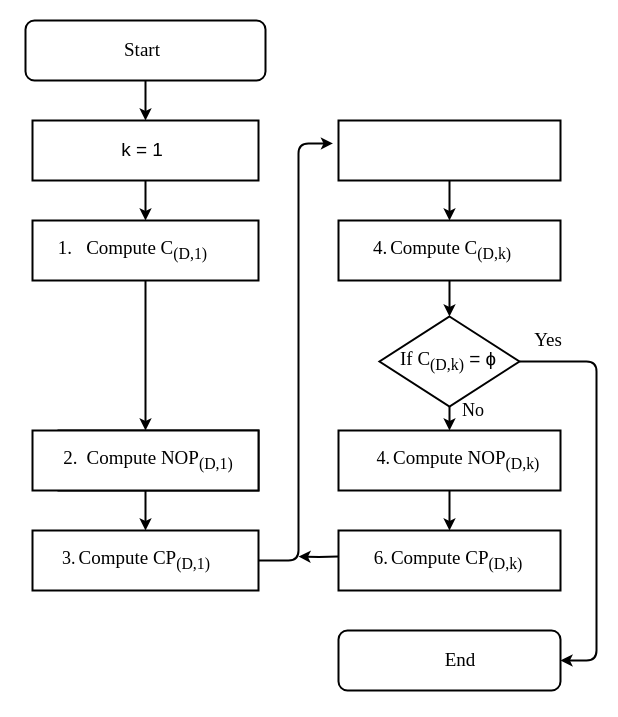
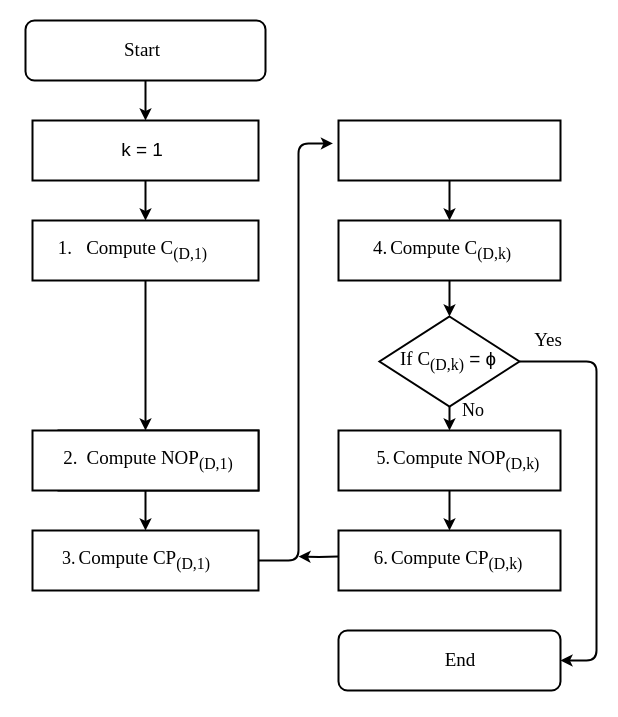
  <mxCell id="0" value="" />
  <mxCell id="1" parent="0" />
  <mxCell id="2" value="" style="edgeStyle=orthogonalEdgeStyle;rounded=0;orthogonalLoop=1;jettySize=auto;html=1;strokeWidth=2;" parent="1" source="3" target="5" edge="1"><mxGeometry relative="1" as="geometry" /></mxCell>
  <mxCell id="3" value="" style="rounded=1;whiteSpace=wrap;html=1;strokeWidth=2;" parent="1" vertex="1"><mxGeometry x="25" y="20" width="240" height="60" as="geometry" /></mxCell>
  <mxCell id="4" value="" style="edgeStyle=orthogonalEdgeStyle;rounded=0;orthogonalLoop=1;jettySize=auto;html=1;strokeWidth=2;" parent="1" source="5" target="18" edge="1"><mxGeometry relative="1" as="geometry" /></mxCell>
  <mxCell id="5" value="" style="rounded=0;whiteSpace=wrap;html=1;strokeWidth=2;" parent="1" vertex="1"><mxGeometry x="32" y="120" width="226" height="60" as="geometry" /></mxCell>
  <mxCell id="6" value="" style="edgeStyle=orthogonalEdgeStyle;rounded=0;orthogonalLoop=1;jettySize=auto;html=1;strokeWidth=2;" parent="1" source="7" target="9" edge="1"><mxGeometry relative="1" as="geometry" /></mxCell>
  <mxCell id="7" value="" style="rounded=0;whiteSpace=wrap;html=1;fontSize=12;strokeWidth=2;" parent="1" vertex="1"><mxGeometry x="338" y="120" width="222" height="60" as="geometry" /></mxCell>
  <mxCell id="8" value="" style="edgeStyle=orthogonalEdgeStyle;rounded=0;orthogonalLoop=1;jettySize=auto;html=1;strokeWidth=2;" parent="1" source="9" target="11" edge="1"><mxGeometry relative="1" as="geometry" /></mxCell>
  <mxCell id="9" value="" style="rounded=0;whiteSpace=wrap;html=1;strokeWidth=2;" parent="1" vertex="1"><mxGeometry x="338" y="220" width="222" height="60" as="geometry" /></mxCell>
  <mxCell id="10" value="" style="edgeStyle=orthogonalEdgeStyle;rounded=0;orthogonalLoop=1;jettySize=auto;html=1;strokeWidth=2;" parent="1" source="11" target="13" edge="1"><mxGeometry relative="1" as="geometry" /></mxCell>
  <mxCell id="11" value="" style="rhombus;whiteSpace=wrap;html=1;strokeWidth=2;" parent="1" vertex="1"><mxGeometry x="379" y="316" width="140" height="90" as="geometry" /></mxCell>
  <mxCell id="12" value="" style="edgeStyle=orthogonalEdgeStyle;rounded=0;orthogonalLoop=1;jettySize=auto;html=1;strokeWidth=2;" parent="1" source="13" target="15" edge="1"><mxGeometry relative="1" as="geometry" /></mxCell>
  <mxCell id="13" value="" style="rounded=0;whiteSpace=wrap;html=1;strokeWidth=2;" parent="1" vertex="1"><mxGeometry x="338" y="430" width="222" height="60" as="geometry" /></mxCell>
  <mxCell id="14" value="" style="edgeStyle=orthogonalEdgeStyle;rounded=0;orthogonalLoop=1;jettySize=auto;html=1;strokeWidth=2;" parent="1" edge="1"><mxGeometry relative="1" as="geometry"><mxPoint x="338" y="556" as="sourcePoint" /><mxPoint x="298" y="556" as="targetPoint" /></mxGeometry></mxCell>
  <mxCell id="15" value="" style="rounded=0;whiteSpace=wrap;html=1;strokeWidth=2;" parent="1" vertex="1"><mxGeometry x="338" y="530" width="222" height="60" as="geometry" /></mxCell>
  <mxCell id="16" value="" style="rounded=1;whiteSpace=wrap;html=1;strokeWidth=2;" parent="1" vertex="1"><mxGeometry x="338" y="630" width="222" height="60" as="geometry" /></mxCell>
  <mxCell id="17" value="" style="edgeStyle=orthogonalEdgeStyle;rounded=0;orthogonalLoop=1;jettySize=auto;html=1;strokeWidth=2;" parent="1" source="18" target="22" edge="1"><mxGeometry relative="1" as="geometry" /></mxCell>
  <mxCell id="18" value="" style="rounded=0;whiteSpace=wrap;html=1;strokeWidth=2;" parent="1" vertex="1"><mxGeometry x="32" y="220" width="226" height="60" as="geometry" /></mxCell>
  <mxCell id="19" value="" style="rounded=0;whiteSpace=wrap;html=1;strokeWidth=2;" parent="1" vertex="1"><mxGeometry x="58" y="430" width="200" height="60" as="geometry" /></mxCell>
  <mxCell id="20" value="" style="rounded=0;whiteSpace=wrap;html=1;strokeWidth=2;" parent="1" vertex="1"><mxGeometry x="32" y="530" width="226" height="60" as="geometry" /></mxCell>
  <mxCell id="21" value="" style="edgeStyle=orthogonalEdgeStyle;rounded=0;orthogonalLoop=1;jettySize=auto;html=1;strokeWidth=2;" parent="1" source="22" target="20" edge="1"><mxGeometry relative="1" as="geometry" /></mxCell>
  <mxCell id="22" value="" style="rounded=0;whiteSpace=wrap;html=1;strokeWidth=2;" parent="1" vertex="1"><mxGeometry x="32" y="430" width="226" height="60" as="geometry" /></mxCell>
  <mxCell id="23" value="" style="endArrow=classic;html=1;exitX=1;exitY=0.5;exitDx=0;exitDy=0;entryX=-0.025;entryY=0.383;entryDx=0;entryDy=0;entryPerimeter=0;strokeWidth=2;" parent="1" source="20" target="7" edge="1"><mxGeometry width="50" height="50" relative="1" as="geometry"><mxPoint x="498" y="420" as="sourcePoint" /><mxPoint x="328" y="80" as="targetPoint" /><Array as="points"><mxPoint x="298" y="560" /><mxPoint x="298" y="143" /></Array></mxGeometry></mxCell>
  <mxCell id="24" value="" style="endArrow=classic;html=1;exitX=1;exitY=0.5;exitDx=0;exitDy=0;entryX=1;entryY=0.5;entryDx=0;entryDy=0;strokeWidth=2;" parent="1" source="11" target="16" edge="1"><mxGeometry width="50" height="50" relative="1" as="geometry"><mxPoint x="498" y="420" as="sourcePoint" /><mxPoint x="608" y="700" as="targetPoint" /><Array as="points"><mxPoint x="596" y="361" /><mxPoint x="596" y="660" /></Array></mxGeometry></mxCell>
  <mxCell id="25" value="&lt;h6&gt;&lt;font style=&quot;font-size: 19px&quot;&gt;&lt;span style=&quot;font-weight: normal&quot;&gt;Start&lt;/span&gt;&lt;/font&gt;&lt;/h6&gt;" style="text;html=1;strokeColor=none;fillColor=none;align=center;verticalAlign=middle;whiteSpace=wrap;rounded=0;fontFamily=Verdana;strokeWidth=2;" parent="1" vertex="1"><mxGeometry x="122" y="40" width="40" height="20" as="geometry" /></mxCell>
  <mxCell id="26" value="&lt;font style=&quot;font-size: 19px&quot; face=&quot;Helvetica&quot;&gt;k = 1&lt;/font&gt;" style="text;html=1;strokeColor=none;fillColor=none;align=center;verticalAlign=middle;whiteSpace=wrap;rounded=0;fontFamily=Verdana;fontSize=12;strokeWidth=2;" parent="1" vertex="1"><mxGeometry x="107" y="140" width="70" height="20" as="geometry" /></mxCell>
  <mxCell id="27" value="&lt;font style=&quot;font-size: 19px&quot;&gt;&amp;nbsp;1.&amp;nbsp;&amp;nbsp; Compute C&lt;sub&gt;(D,1)&lt;/sub&gt;&lt;/font&gt;" style="text;html=1;strokeColor=none;fillColor=none;align=center;verticalAlign=middle;whiteSpace=wrap;rounded=0;fontFamily=Verdana;fontSize=12;strokeWidth=2;" parent="1" vertex="1"><mxGeometry x="20" y="240" width="220" height="20" as="geometry" /></mxCell>
  <mxCell id="28" value="&lt;font style=&quot;font-size: 19px&quot;&gt;2.&lt;/font&gt; &amp;nbsp; &lt;font style=&quot;font-size: 19px&quot;&gt;Compute NOP&lt;sub&gt;(D,1)&lt;/sub&gt;&lt;/font&gt;" style="text;html=1;strokeColor=none;fillColor=none;align=center;verticalAlign=middle;whiteSpace=wrap;rounded=0;fontFamily=Verdana;fontSize=12;strokeWidth=2;" parent="1" vertex="1"><mxGeometry x="38" y="450" width="220" height="20" as="geometry" /></mxCell>
  <mxCell id="29" value="&lt;font style=&quot;font-size: 18px&quot;&gt;3.&lt;/font&gt; &lt;font style=&quot;font-size: 19px&quot;&gt;Compute CP&lt;sub&gt;(D,1)&lt;/sub&gt;&lt;/font&gt;" style="text;html=1;strokeColor=none;fillColor=none;align=center;verticalAlign=middle;whiteSpace=wrap;rounded=0;fontFamily=Verdana;fontSize=12;strokeWidth=2;" parent="1" vertex="1"><mxGeometry x="26" y="550" width="220" height="20" as="geometry" /></mxCell>
  <mxCell id="30" value="&lt;font style=&quot;font-size: 19px&quot;&gt;4.&lt;/font&gt; &lt;font style=&quot;font-size: 19px&quot;&gt;Compute C&lt;sub&gt;(D,k)&lt;/sub&gt;&lt;/font&gt;" style="text;html=1;strokeColor=none;fillColor=none;align=center;verticalAlign=middle;whiteSpace=wrap;rounded=0;fontFamily=Verdana;fontSize=12;strokeWidth=2;" parent="1" vertex="1"><mxGeometry x="332" y="240" width="220" height="20" as="geometry" /></mxCell>
- <mxCell id="31" value="&lt;font style=&quot;font-size: 18px&quot;&gt;4.&lt;/font&gt; &lt;font style=&quot;font-size: 19px&quot;&gt;Compute NOP&lt;sub&gt;(D,k)&lt;/sub&gt;&lt;/font&gt;" style="text;html=1;strokeColor=none;fillColor=none;align=center;verticalAlign=middle;whiteSpace=wrap;rounded=0;fontFamily=Verdana;fontSize=12;strokeWidth=2;" parent="1" vertex="1"><mxGeometry x="348" y="450" width="220" height="20" as="geometry" /></mxCell>
+ <mxCell id="31" value="&lt;font style=&quot;font-size: 18px&quot;&gt;5.&lt;/font&gt; &lt;font style=&quot;font-size: 19px&quot;&gt;Compute NOP&lt;sub&gt;(D,k)&lt;/sub&gt;&lt;/font&gt;" style="text;html=1;strokeColor=none;fillColor=none;align=center;verticalAlign=middle;whiteSpace=wrap;rounded=0;fontFamily=Verdana;fontSize=12;strokeWidth=2;" parent="1" vertex="1"><mxGeometry x="348" y="450" width="220" height="20" as="geometry" /></mxCell>
  <mxCell id="32" value="&lt;font style=&quot;font-size: 19px&quot;&gt;6.&lt;/font&gt; &lt;font style=&quot;font-size: 19px&quot;&gt;Compute CP&lt;sub&gt;(D,k)&lt;/sub&gt;&lt;/font&gt;" style="text;html=1;strokeColor=none;fillColor=none;align=center;verticalAlign=middle;whiteSpace=wrap;rounded=0;fontFamily=Verdana;fontSize=12;strokeWidth=2;" parent="1" vertex="1"><mxGeometry x="338" y="550" width="220" height="20" as="geometry" /></mxCell>
  <mxCell id="33" value="&lt;h6 style=&quot;font-size: 19px&quot;&gt;&lt;font style=&quot;font-size: 19px&quot;&gt;&lt;span style=&quot;font-weight: normal&quot;&gt;End&lt;/span&gt;&lt;br&gt;&lt;/font&gt;&lt;/h6&gt;" style="text;html=1;strokeColor=none;fillColor=none;align=center;verticalAlign=middle;whiteSpace=wrap;rounded=0;fontFamily=Verdana;strokeWidth=2;" parent="1" vertex="1"><mxGeometry x="440" y="650" width="40" height="20" as="geometry" /></mxCell>
  <mxCell id="34" value="&lt;font style=&quot;font-size: 19px&quot;&gt;If C&lt;sub&gt;(D,k)&lt;/sub&gt;&lt;/font&gt;&lt;span style=&quot;font-size: 19px ; font-family: &amp;#34;arial&amp;#34; ; color: rgb(0 , 0 , 0) ; background-color: transparent ; font-weight: 400 ; font-style: normal ; font-variant: normal ; text-decoration: none ; vertical-align: baseline&quot; id=&quot;docs-internal-guid-69cae1eb-7fff-02d7-6fed-f276f1a16385&quot;&gt; &lt;font style=&quot;font-size: 19px&quot;&gt;= ɸ&lt;/font&gt;&lt;/span&gt;" style="text;html=1;strokeColor=none;fillColor=none;align=center;verticalAlign=middle;whiteSpace=wrap;rounded=0;fontFamily=Verdana;fontSize=12;strokeWidth=2;" parent="1" vertex="1"><mxGeometry x="338" y="351" width="220" height="20" as="geometry" /></mxCell>
  <mxCell id="35" value="&lt;font style=&quot;font-size: 19px&quot;&gt;Yes&lt;/font&gt;" style="text;html=1;strokeColor=none;fillColor=none;align=center;verticalAlign=middle;whiteSpace=wrap;rounded=0;fontFamily=Verdana;strokeWidth=2;" parent="1" vertex="1"><mxGeometry x="528" y="330" width="40" height="20" as="geometry" /></mxCell>
  <mxCell id="36" value="&lt;font style=&quot;font-size: 18px&quot;&gt;No&lt;/font&gt;" style="text;html=1;strokeColor=none;fillColor=none;align=center;verticalAlign=middle;whiteSpace=wrap;rounded=0;fontFamily=Verdana;strokeWidth=2;" parent="1" vertex="1"><mxGeometry x="453" y="400" width="40" height="20" as="geometry" /></mxCell>
